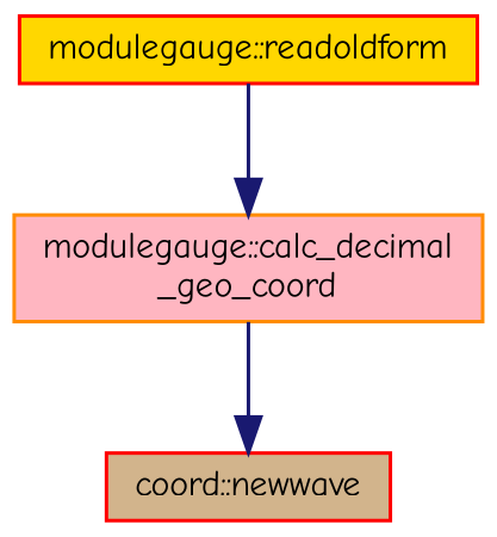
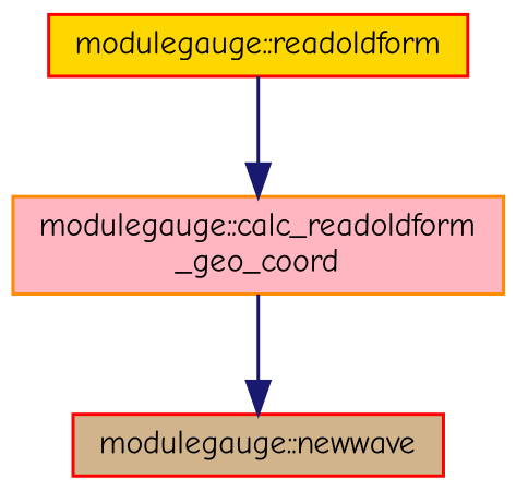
  digraph {
    fontname="Comic Neue"
    rankdir=TB
    node [color=red fontname="Comic Neue" fontsize=10 shape=record style=filled]
    edge [color=midnightblue fontname="Comic Neue" fontsize=10 labelfontname=Helvetica labelfontsize=10 style=solid]
    n1 [fillcolor=gold fontcolor=black height=0.2 label="modulegauge::readoldform" width=0.4]
-   n2 [color=darkorange fillcolor=lightpink height=0.2 label="modulegauge::calc_decimal\l_geo_coord" width=0.4]
-   n3 [fillcolor=tan height=0.2 label="coord::newwave" width=0.4]
+   n2 [color=darkorange fillcolor=lightpink height=0.2 label="modulegauge::calc_readoldform\l_geo_coord" width=0.4]
+   n3 [fillcolor=tan height=0.2 label="modulegauge::newwave" width=0.4]
    n1 -> n2
    n2 -> n3
  }
